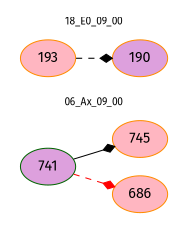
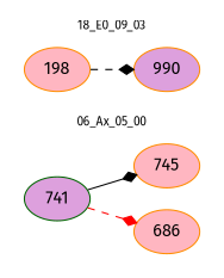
  digraph {
    fontname="Fira Sans"
    rankdir=LR
    node [color=darkorange fillcolor=lightpink fontname="Fira Sans" style=filled]
    edge [arrowhead=diamond color=black fontname="Fira Sans" style=dashed]
    n1 [color=darkgreen fillcolor=plum label=741]
    n2 [label=686]
    n3 [label=745]
-   n4 [label=193]
-   n5 [fillcolor=plum label=190]
+   n4 [label=198]
+   n5 [fillcolor=plum label=990]
    subgraph cluster_1 {
      color=white
      fontsize=10
-     label="06_Ax_09_00"
+     label="06_Ax_05_00"
      n1
      n2
      n3
    }
    subgraph cluster_2 {
      color=white
      fontsize=10
-     label="18_E0_09_00"
+     label="18_E0_09_03"
      n4
      n5
    }
    n1 -> n2 [color=red]
    n1 -> n3 [style=solid]
    n4 -> n5
  }
